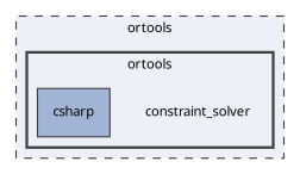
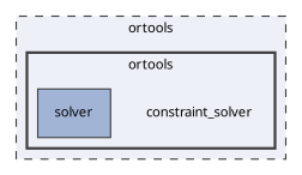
  digraph {
    compound=true
    fontname="Noto Sans"
    node [fontname="Noto Sans" fontsize=10]
    n1 [label=constraint_solver shape=plaintext]
-   n2 [color=grey25 fillcolor="#a2b4d6" label=csharp shape=box style="filled,"]
+   n2 [color=grey25 fillcolor="#a2b4d6" label=solver shape=box style="filled,"]
    subgraph cluster_1 {
      bgcolor="#edf0f7"
      fontsize=10
      label=ortools
      pencolor=grey25
      style="filled,dashed,"
      subgraph cluster_2 {
        bgcolor="#edf0f7"
        fontsize=10
        pencolor=grey25
        style="filled,bold,"
        n1
        n2
      }
    }
  }
